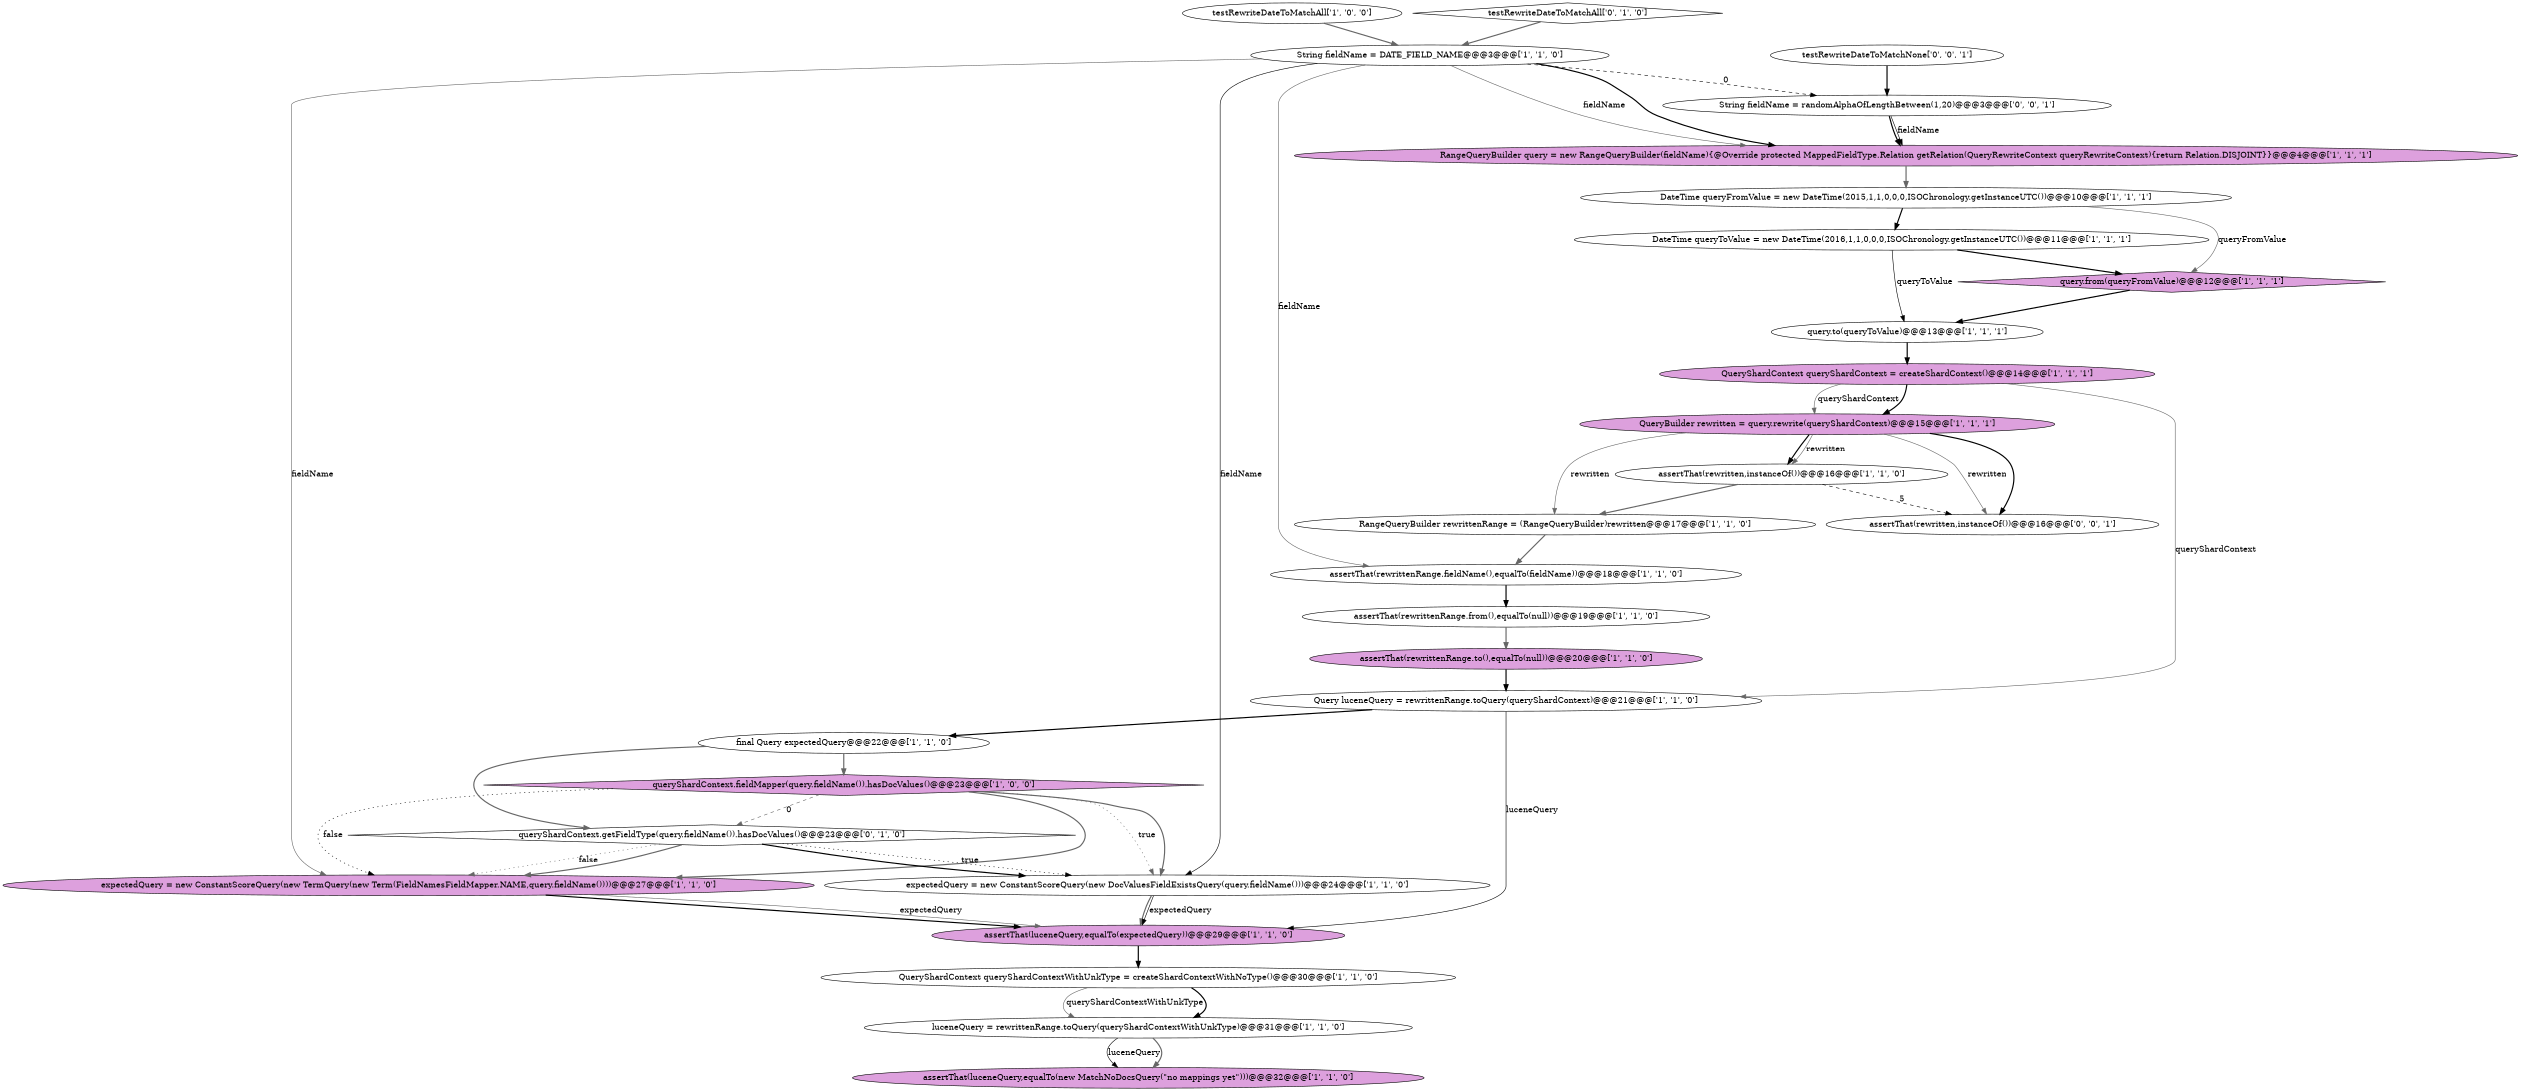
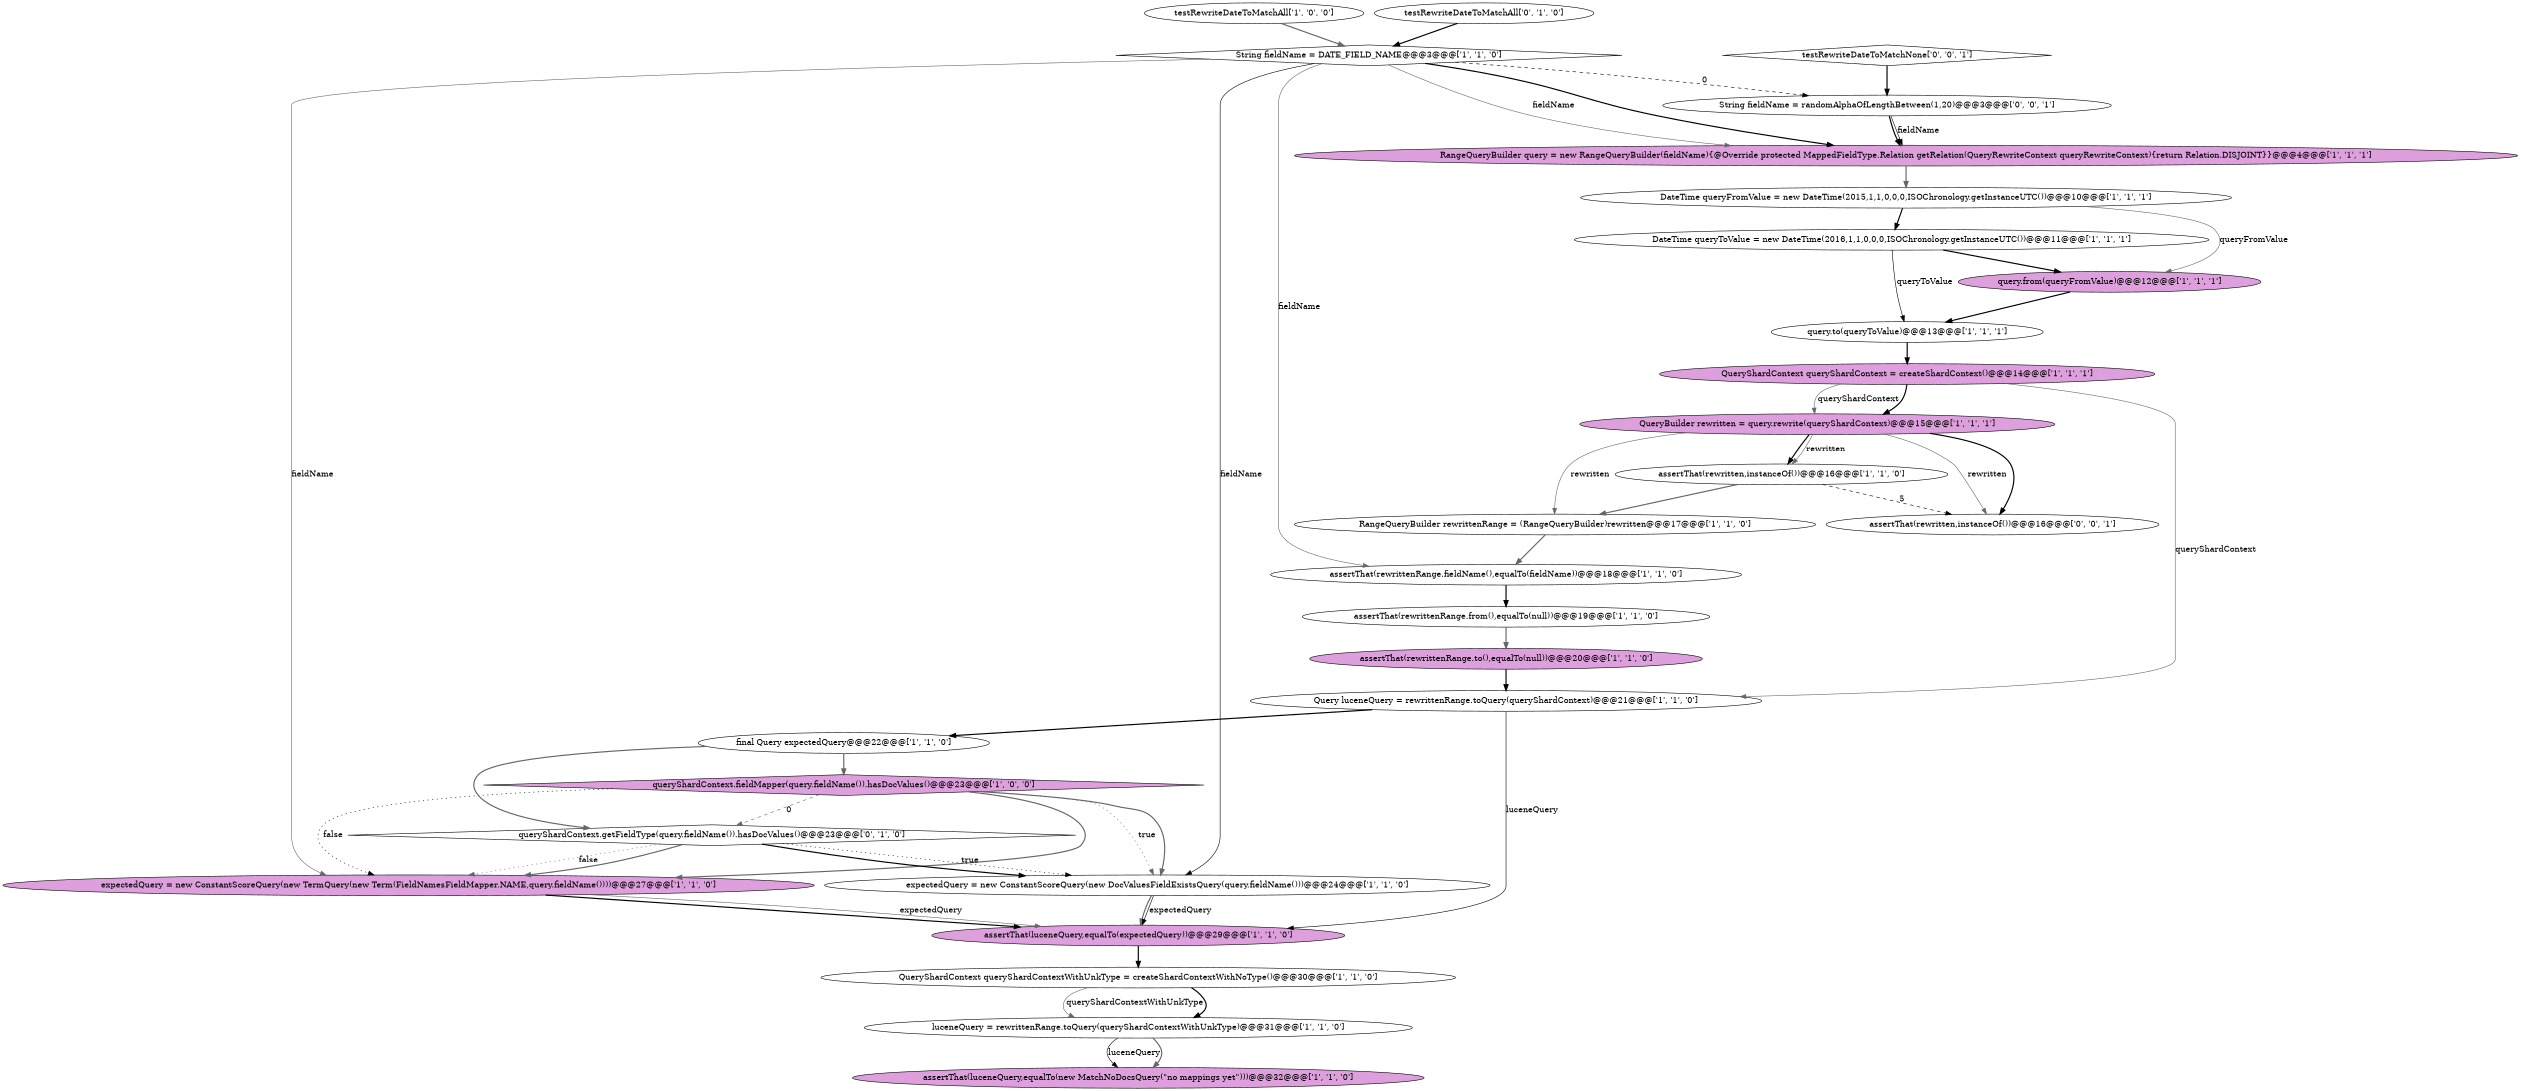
  digraph {
    node [fillcolor=white shape=ellipse style=filled]
    edge [color=black style=bold]
    n1 [label="testRewriteDateToMatchAll['1', '0', '0']"]
-   n2 [label="String fieldName = DATE_FIELD_NAME@@@3@@@['1', '1', '0']"]
+   n2 [label="String fieldName = DATE_FIELD_NAME@@@3@@@['1', '1', '0']" shape=diamond]
    n3 [label="expectedQuery = new ConstantScoreQuery(new DocValuesFieldExistsQuery(query.fieldName()))@@@24@@@['1', '1', '0']"]
    n4 [fillcolor=plum label="expectedQuery = new ConstantScoreQuery(new TermQuery(new Term(FieldNamesFieldMapper.NAME,query.fieldName())))@@@27@@@['1', '1', '0']"]
    n5 [label="String fieldName = randomAlphaOfLengthBetween(1,20)@@@3@@@['0', '0', '1']"]
    n6 [label="assertThat(rewrittenRange.fieldName(),equalTo(fieldName))@@@18@@@['1', '1', '0']"]
    n7 [fillcolor=plum label="RangeQueryBuilder query = new RangeQueryBuilder(fieldName){@Override protected MappedFieldType.Relation getRelation(QueryRewriteContext queryRewriteContext){return Relation.DISJOINT}}@@@4@@@['1', '1', '1']"]
    n8 [fillcolor=plum label="queryShardContext.fieldMapper(query.fieldName()).hasDocValues()@@@23@@@['1', '0', '0']" shape=diamond]
    n9 [label="queryShardContext.getFieldType(query.fieldName()).hasDocValues()@@@23@@@['0', '1', '0']" shape=diamond]
    n10 [fillcolor=plum label="assertThat(luceneQuery,equalTo(expectedQuery))@@@29@@@['1', '1', '0']"]
    n11 [label="DateTime queryFromValue = new DateTime(2015,1,1,0,0,0,ISOChronology.getInstanceUTC())@@@10@@@['1', '1', '1']"]
-   n12 [fillcolor=plum label="query.from(queryFromValue)@@@12@@@['1', '1', '1']" shape=diamond]
+   n12 [fillcolor=plum label="query.from(queryFromValue)@@@12@@@['1', '1', '1']"]
    n13 [label="DateTime queryToValue = new DateTime(2016,1,1,0,0,0,ISOChronology.getInstanceUTC())@@@11@@@['1', '1', '1']"]
    n14 [label="query.to(queryToValue)@@@13@@@['1', '1', '1']"]
    n15 [fillcolor=plum label="QueryShardContext queryShardContext = createShardContext()@@@14@@@['1', '1', '1']"]
-   n16 [label="testRewriteDateToMatchNone['0', '0', '1']"]
+   n16 [label="testRewriteDateToMatchNone['0', '0', '1']" shape=diamond]
    n17 [label="assertThat(rewrittenRange.from(),equalTo(null))@@@19@@@['1', '1', '0']"]
    n18 [fillcolor=plum label="assertThat(rewrittenRange.to(),equalTo(null))@@@20@@@['1', '1', '0']"]
    n19 [label="Query luceneQuery = rewrittenRange.toQuery(queryShardContext)@@@21@@@['1', '1', '0']"]
    n20 [label="final Query expectedQuery@@@22@@@['1', '1', '0']"]
    n21 [label="QueryShardContext queryShardContextWithUnkType = createShardContextWithNoType()@@@30@@@['1', '1', '0']"]
    n22 [label="assertThat(rewritten,instanceOf())@@@16@@@['0', '0', '1']"]
    n23 [fillcolor=plum label="QueryBuilder rewritten = query.rewrite(queryShardContext)@@@15@@@['1', '1', '1']"]
    n24 [label="luceneQuery = rewrittenRange.toQuery(queryShardContextWithUnkType)@@@31@@@['1', '1', '0']"]
    n25 [label="assertThat(rewritten,instanceOf())@@@16@@@['1', '1', '0']"]
    n26 [label="RangeQueryBuilder rewrittenRange = (RangeQueryBuilder)rewritten@@@17@@@['1', '1', '0']"]
    n27 [fillcolor=plum label="assertThat(luceneQuery,equalTo(new MatchNoDocsQuery(\"no mappings yet\")))@@@32@@@['1', '1', '0']"]
-   n28 [label="testRewriteDateToMatchAll['0', '1', '0']" shape=diamond]
+   n28 [label="testRewriteDateToMatchAll['0', '1', '0']"]
    n1 -> n2 [color=gray40]
    n2 -> n3 [label=fieldName style=solid]
    n2 -> n4 [color=gray40 label=fieldName style=solid]
    n2 -> n5 [label=0 style=dashed]
    n2 -> n6 [color=gray40 label=fieldName style=solid]
    n2 -> n7
    n2 -> n7 [color=gray40 label=fieldName style=solid]
    n3 -> n10 [color=gray40]
    n3 -> n10 [label=expectedQuery style=solid]
    n4 -> n10
    n4 -> n10 [color=gray40 label=expectedQuery style=solid]
    n5 -> n7
    n5 -> n7 [label=fieldName style=solid]
    n6 -> n17
    n7 -> n11 [color=gray40]
    n8 -> n3 [color=gray40 label=true style=dotted]
    n8 -> n3 [color=gray40]
    n8 -> n4 [color=gray40]
    n8 -> n4 [label=false style=dotted]
    n8 -> n9 [color=gray40 label=0 style=dashed]
    n9 -> n3 [label=true style=dotted]
    n9 -> n3
    n9 -> n4 [color=gray40 label=false style=dotted]
    n9 -> n4 [color=gray40]
    n10 -> n21
    n11 -> n12 [color=gray40 label=queryFromValue style=solid]
    n11 -> n13
    n12 -> n14
    n13 -> n12
    n13 -> n14 [label=queryToValue style=solid]
    n14 -> n15
    n15 -> n19 [color=gray40 label=queryShardContext style=solid]
    n15 -> n23 [color=gray40 label=queryShardContext style=solid]
    n15 -> n23
    n16 -> n5
    n17 -> n18 [color=gray40]
    n18 -> n19
    n19 -> n10 [label=luceneQuery style=solid]
    n19 -> n20
    n20 -> n8 [color=gray40]
    n20 -> n9 [color=gray40]
    n21 -> n24 [color=gray40 label=queryShardContextWithUnkType style=solid]
    n21 -> n24
    n23 -> n22
    n23 -> n22 [color=gray40 label=rewritten style=solid]
    n23 -> n25
    n23 -> n25 [color=gray40 label=rewritten style=solid]
    n23 -> n26 [color=gray40 label=rewritten style=solid]
    n24 -> n27 [label=luceneQuery style=solid]
    n24 -> n27 [color=gray40]
    n25 -> n22 [label=5 style=dashed]
    n25 -> n26 [color=gray40]
    n26 -> n6 [color=gray40]
-   n28 -> n2 [color=gray40]
+   n28 -> n2
  }
